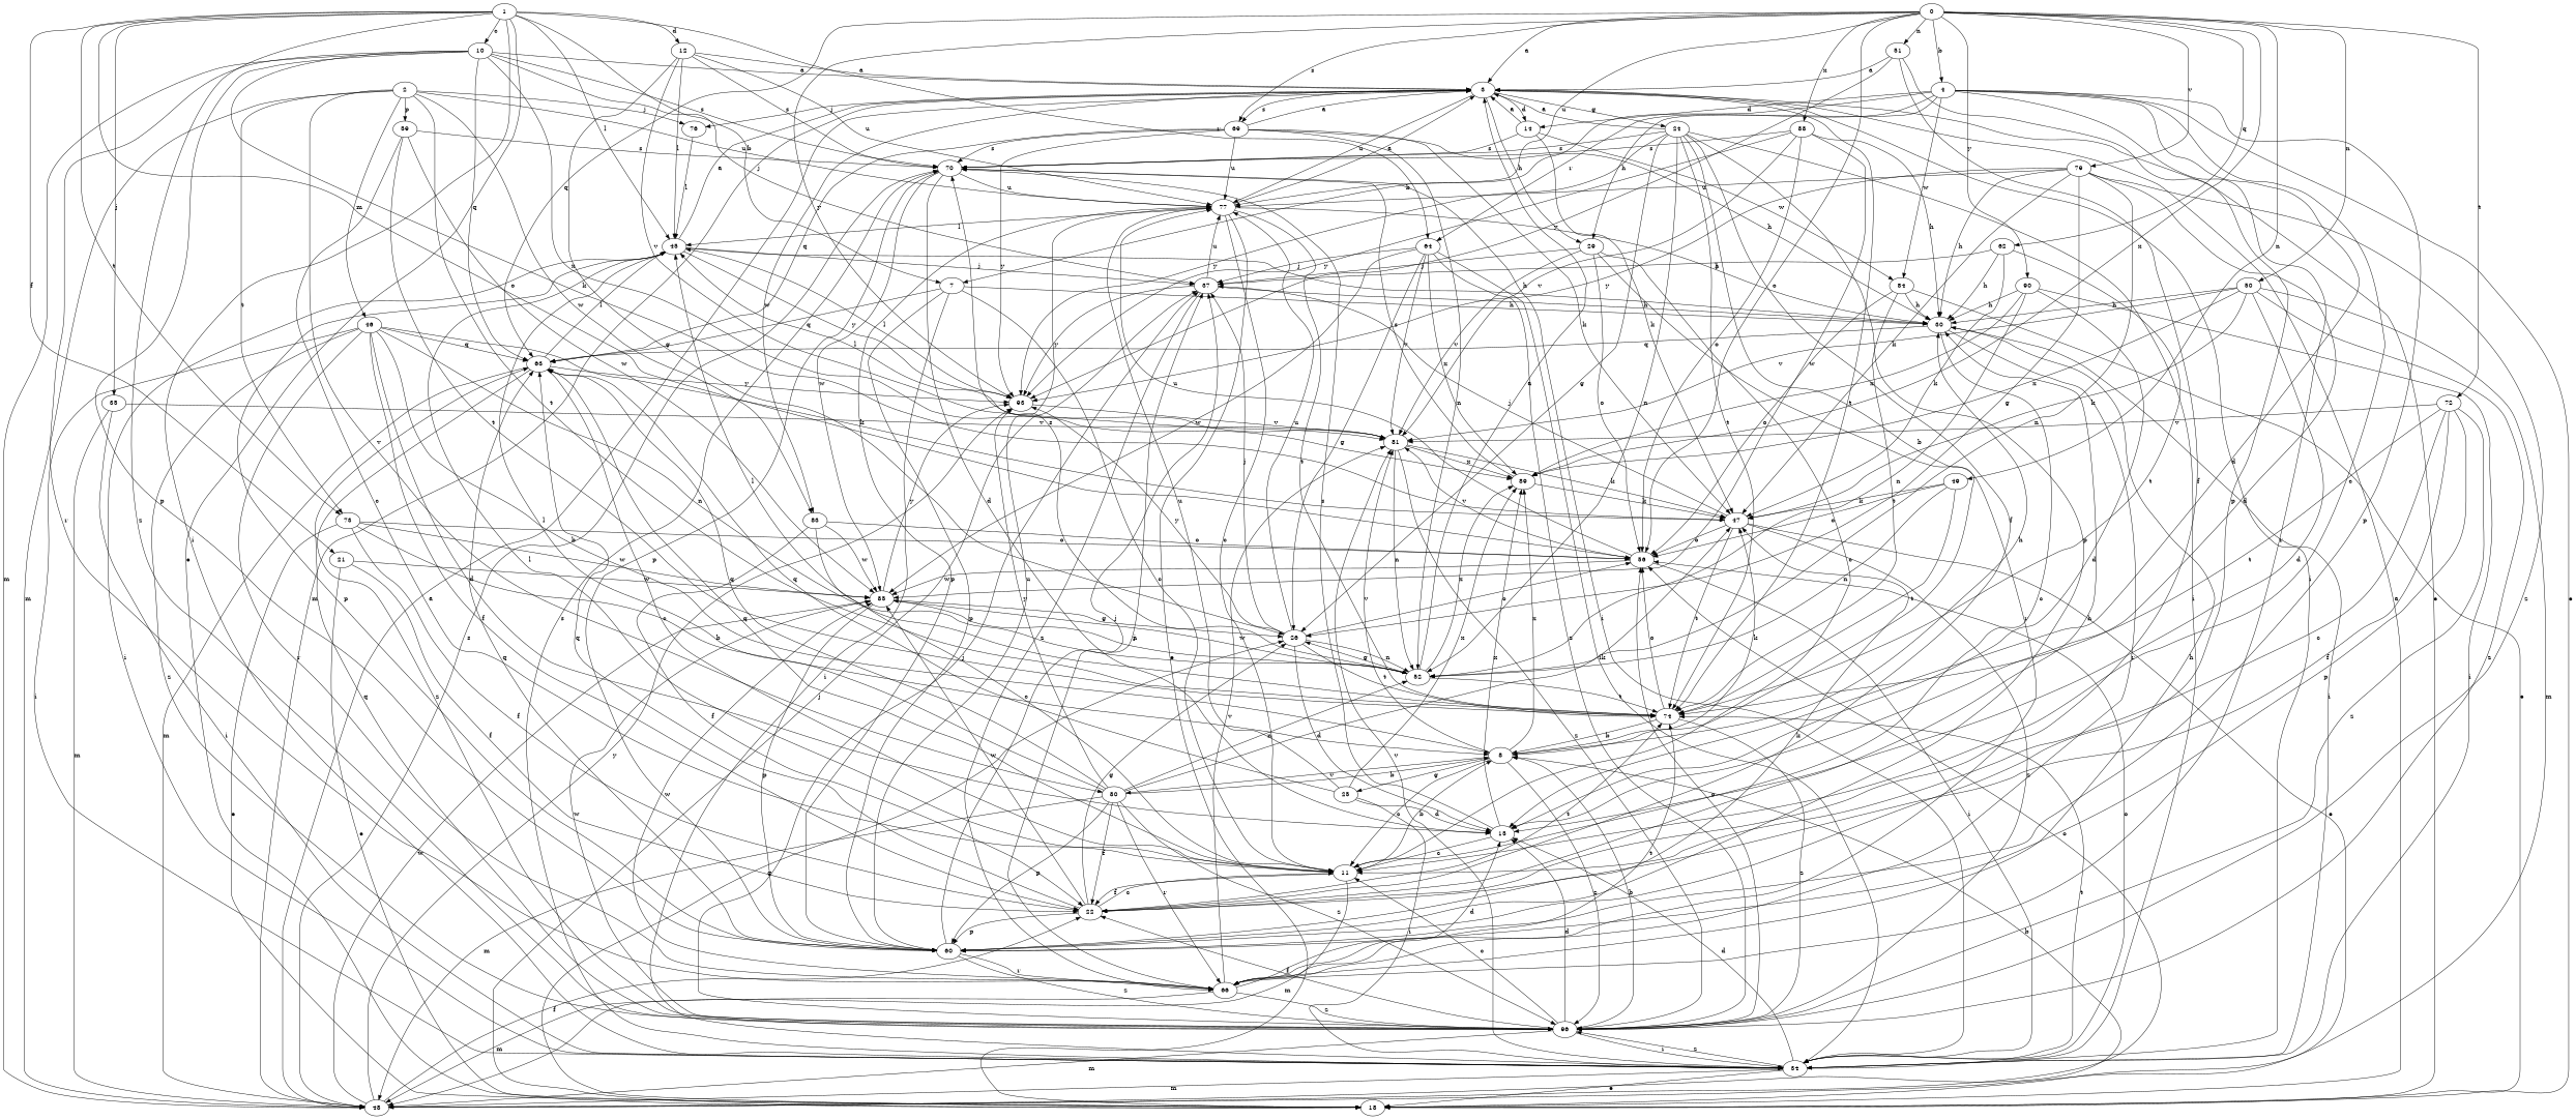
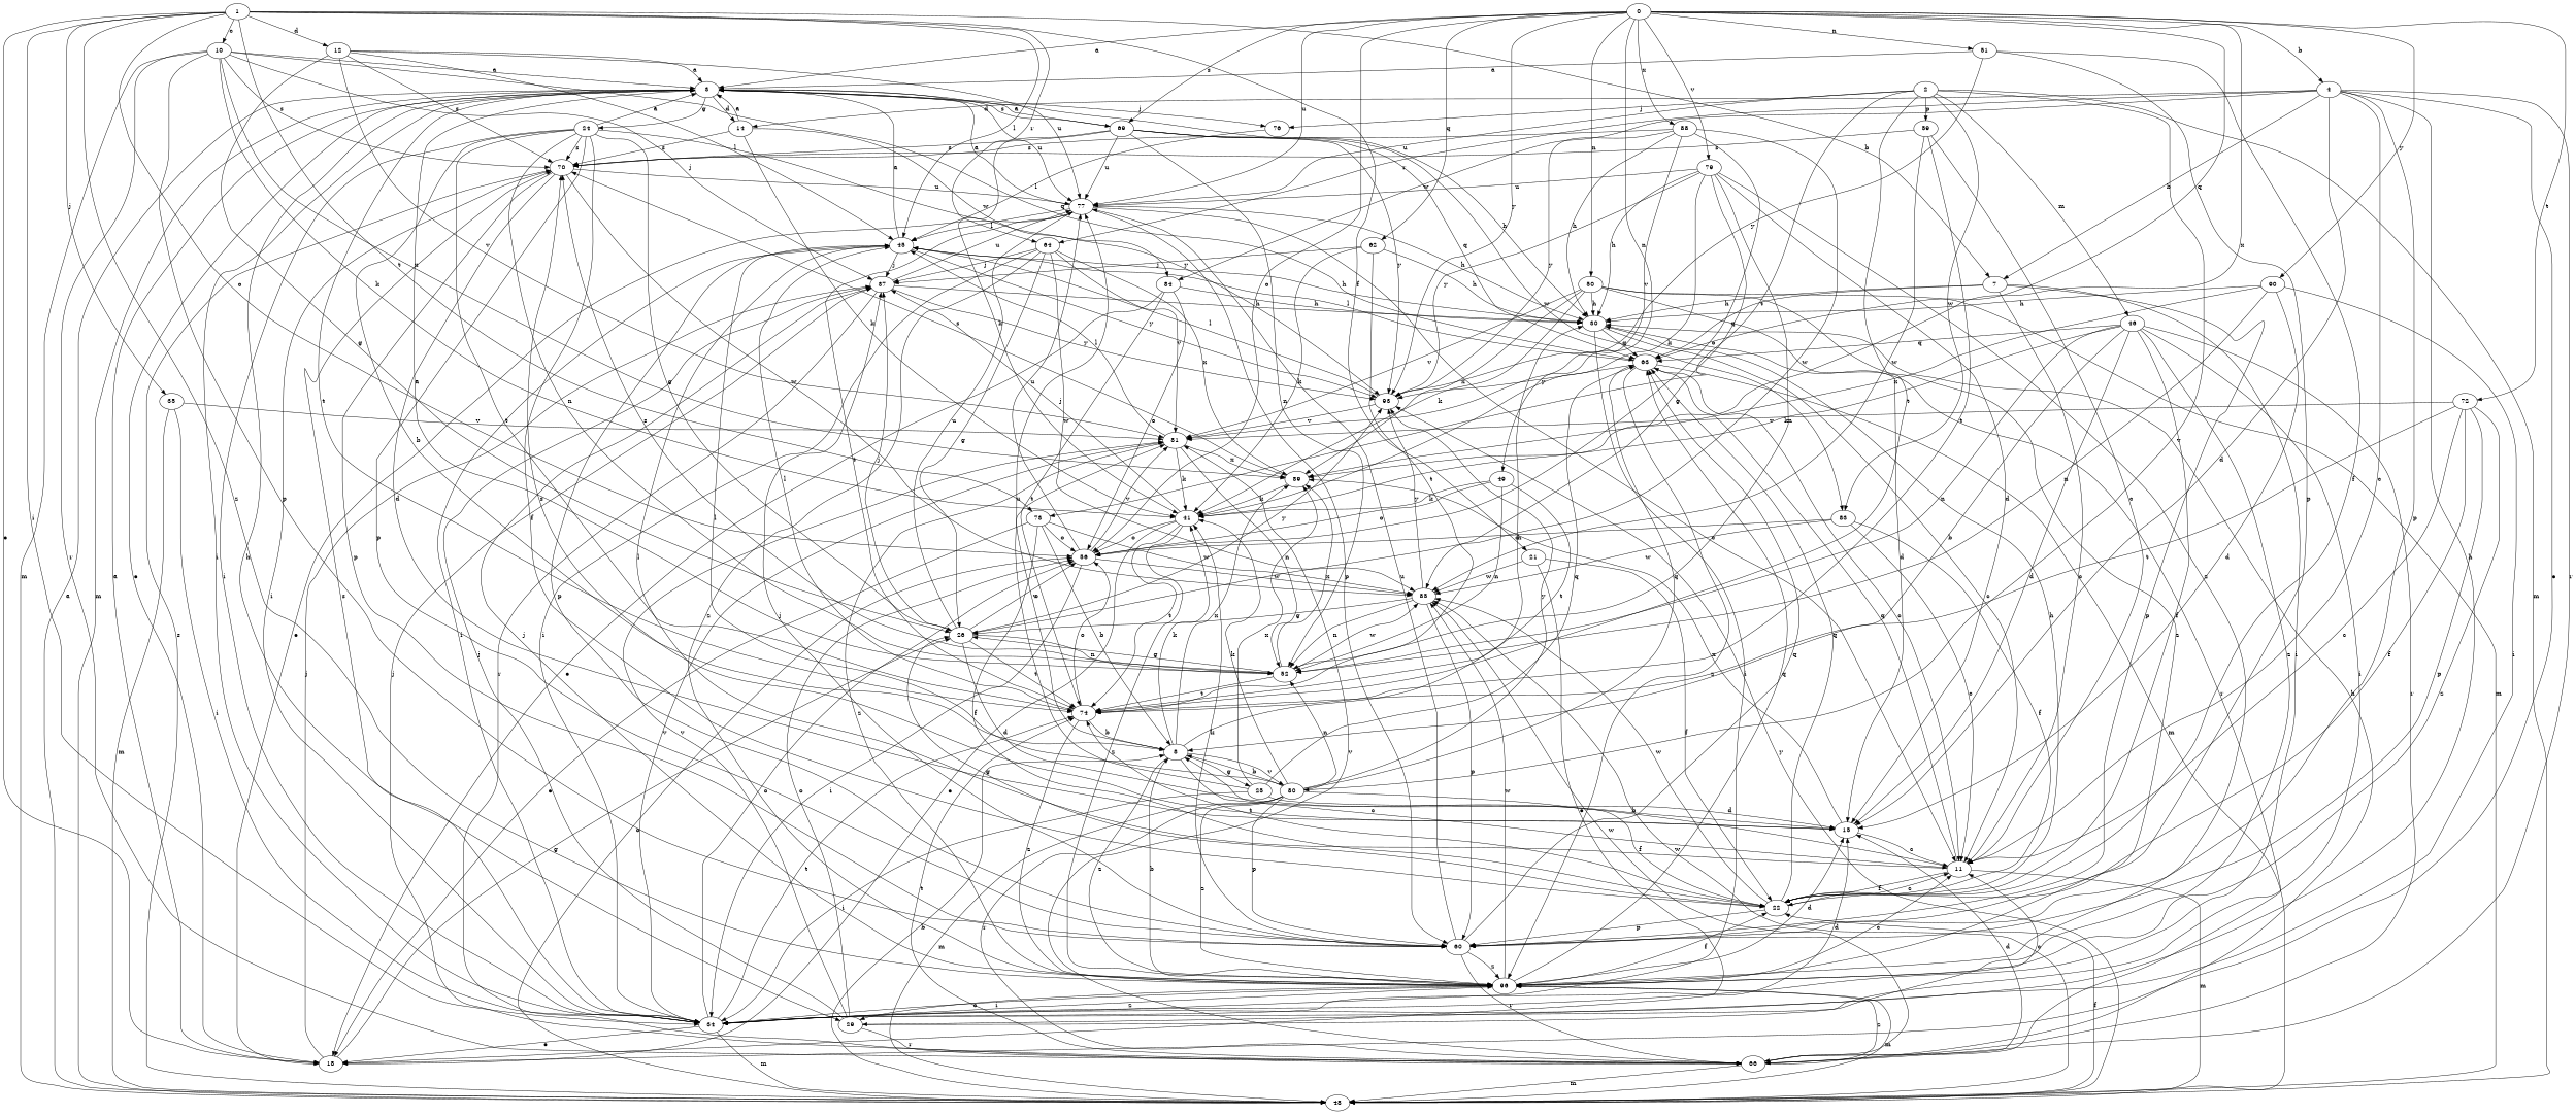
  strict digraph {
    0
    3
    4
    49
    50
    51
    56
    62
    63
    69
    72
    77
    79
    88
    89
    90
    93
    18
    34
    n20 [label=76]
    48
    74
    83
    14
    24
    29
    7
    64
    11
    15
    60
    66
    84
-   41 [label=47]
+   41
    52
    96
    30
    81
    22
    85
    37
    45
    70
    26
    1
    10
    12
    21
    35
    73
    8
    2
    46
    59
    80
    25
    0 -> 3 [label=a]
    0 -> 4 [label=b]
    0 -> 49 [label=n]
    0 -> 50 [label=n]
    0 -> 51 [label=n]
    0 -> 56 [label=o]
    0 -> 62 [label=q]
    0 -> 63 [label=q]
    0 -> 69 [label=s]
    0 -> 72 [label=t]
    0 -> 77 [label=u]
    0 -> 79 [label=v]
    0 -> 88 [label=x]
    0 -> 89 [label=x]
    0 -> 90 [label=y]
    0 -> 93 [label=y]
    3 -> 69 [label=s]
    3 -> 77 [label=u]
    3 -> 18 [label=e]
    3 -> 34 [label=i]
    3 -> n20 [label=j]
    3 -> 48 [label=m]
    3 -> 74 [label=t]
    3 -> 83 [label=w]
    3 -> 14 [label=d]
    3 -> 24 [label=g]
    3 -> 29 [label=h]
    4 -> 18 [label=e]
    4 -> 14 [label=d]
    4 -> 29 [label=h]
    4 -> 7 [label=b]
    4 -> 64 [label=r]
    4 -> 11 [label=c]
    4 -> 15 [label=d]
    4 -> 60 [label=p]
    4 -> 66 [label=r]
    4 -> 84 [label=w]
    49 -> 56 [label=o]
    49 -> 74 [label=t]
    49 -> 41 [label=k]
    49 -> 52 [label=n]
    50 -> 89 [label=x]
    50 -> 48 [label=m]
    50 -> 15 [label=d]
    50 -> 41 [label=k]
    50 -> 96 [label=z]
    50 -> 30 [label=h]
    50 -> 81 [label=v]
    51 -> 3 [label=a]
    51 -> 93 [label=y]
    51 -> 60 [label=p]
    51 -> 22 [label=f]
    56 -> 77 [label=u]
    56 -> 34 [label=i]
    56 -> 81 [label=v]
    56 -> 85 [label=w]
    62 -> 74 [label=t]
    62 -> 41 [label=k]
    62 -> 30 [label=h]
    62 -> 37 [label=j]
    63 -> 93 [label=y]
    63 -> 48 [label=m]
    63 -> 11 [label=c]
    63 -> 96 [label=z]
    63 -> 45 [label=l]
    69 -> 3 [label=a]
    69 -> 63 [label=q]
    69 -> 77 [label=u]
    69 -> 93 [label=y]
    69 -> 41 [label=k]
    69 -> 52 [label=n]
    69 -> 30 [label=h]
    69 -> 70 [label=s]
    72 -> 74 [label=t]
    72 -> 11 [label=c]
    72 -> 60 [label=p]
    72 -> 96 [label=z]
    72 -> 81 [label=v]
    72 -> 22 [label=f]
    77 -> 3 [label=a]
    77 -> 18 [label=e]
    77 -> 74 [label=t]
    77 -> 11 [label=c]
    77 -> 60 [label=p]
    77 -> 30 [label=h]
    77 -> 45 [label=l]
    79 -> 77 [label=u]
    79 -> 93 [label=y]
    79 -> 15 [label=d]
    79 -> 41 [label=k]
    79 -> 52 [label=n]
    79 -> 96 [label=z]
    79 -> 30 [label=h]
    79 -> 26 [label=g]
    88 -> 56 [label=o]
    88 -> 93 [label=y]
    88 -> 30 [label=h]
    88 -> 81 [label=v]
    88 -> 85 [label=w]
    88 -> 70 [label=s]
    89 -> 41 [label=k]
    89 -> 70 [label=s]
    90 -> 89 [label=x]
    90 -> 34 [label=i]
    90 -> 15 [label=d]
    90 -> 52 [label=n]
    90 -> 30 [label=h]
    93 -> 81 [label=v]
    93 -> 45 [label=l]
    18 -> 3 [label=a]
    18 -> 37 [label=j]
    18 -> 26 [label=g]
    34 -> 56 [label=o]
    34 -> 18 [label=e]
    34 -> 48 [label=m]
    34 -> 74 [label=t]
    34 -> 15 [label=d]
    34 -> 96 [label=z]
    34 -> 81 [label=v]
    34 -> 70 [label=s]
    n20 -> 45 [label=l]
    48 -> 3 [label=a]
    48 -> 56 [label=o]
    48 -> 93 [label=y]
    48 -> 22 [label=f]
    48 -> 85 [label=w]
    48 -> 70 [label=s]
    48 -> 8 [label=b]
    74 -> 56 [label=o]
    74 -> 96 [label=z]
    74 -> 45 [label=l]
    74 -> 8 [label=b]
    83 -> 56 [label=o]
    83 -> 11 [label=c]
    83 -> 22 [label=f]
    83 -> 85 [label=w]
    14 -> 3 [label=a]
    14 -> 84 [label=w]
    14 -> 41 [label=k]
    14 -> 70 [label=s]
    24 -> 3 [label=a]
    24 -> 93 [label=y]
    24 -> 34 [label=i]
    24 -> 74 [label=t]
    24 -> 60 [label=p]
    24 -> 52 [label=n]
    24 -> 22 [label=f]
    24 -> 70 [label=s]
    24 -> 26 [label=g]
    24 -> 8 [label=b]
    29 -> 56 [label=o]
    29 -> 11 [label=c]
    29 -> 66 [label=r]
    29 -> 81 [label=v]
    29 -> 37 [label=j]
    7 -> 63 [label=q]
    7 -> 34 [label=i]
    7 -> 11 [label=c]
    7 -> 60 [label=p]
    7 -> 30 [label=h]
    64 -> 89 [label=x]
    64 -> 34 [label=i]
    64 -> 96 [label=z]
    64 -> 81 [label=v]
    64 -> 85 [label=w]
    64 -> 37 [label=j]
    64 -> 26 [label=g]
    11 -> 63 [label=q]
    11 -> 48 [label=m]
    11 -> 22 [label=f]
    11 -> 45 [label=l]
    11 -> 8 [label=b]
    15 -> 89 [label=x]
    15 -> 11 [label=c]
    15 -> 70 [label=s]
    60 -> 63 [label=q]
    60 -> 77 [label=u]
    60 -> 66 [label=r]
    60 -> 41 [label=k]
    60 -> 96 [label=z]
    60 -> 37 [label=j]
    66 -> 48 [label=m]
    66 -> 74 [label=t]
    66 -> 15 [label=d]
    66 -> 96 [label=z]
    66 -> 30 [label=h]
    66 -> 81 [label=v]
    66 -> 85 [label=w]
    66 -> 37 [label=j]
    84 -> 56 [label=o]
    84 -> 18 [label=e]
    84 -> 74 [label=t]
    84 -> 30 [label=h]
    41 -> 56 [label=o]
    41 -> 18 [label=e]
    41 -> 74 [label=t]
    41 -> 96 [label=z]
    41 -> 37 [label=j]
    52 -> 3 [label=a]
    52 -> 89 [label=x]
    52 -> 74 [label=t]
    52 -> 85 [label=w]
    52 -> 70 [label=s]
    52 -> 26 [label=g]
-   96 -> 56 [label=o]
+   96 -> 29 [label=o]
    96 -> 63 [label=q]
    96 -> 34 [label=i]
    96 -> 48 [label=m]
    96 -> 11 [label=c]
    96 -> 15 [label=d]
    96 -> 22 [label=f]
    96 -> 85 [label=w]
    96 -> 37 [label=j]
    96 -> 8 [label=b]
    30 -> 63 [label=q]
    30 -> 34 [label=i]
    30 -> 11 [label=c]
    30 -> 66 [label=r]
    81 -> 89 [label=x]
    81 -> 41 [label=k]
    81 -> 52 [label=n]
    81 -> 96 [label=z]
    81 -> 45 [label=l]
    22 -> 63 [label=q]
    22 -> 74 [label=t]
    22 -> 11 [label=c]
    22 -> 60 [label=p]
    22 -> 30 [label=h]
    22 -> 85 [label=w]
    22 -> 26 [label=g]
    85 -> 93 [label=y]
    85 -> 60 [label=p]
    85 -> 52 [label=n]
    85 -> 26 [label=g]
    37 -> 77 [label=u]
    37 -> 93 [label=y]
-   37 -> 66 [label=z]
+   37 -> 66 [label=r]
    37 -> 30 [label=h]
    45 -> 3 [label=a]
    45 -> 93 [label=y]
    45 -> 34 [label=i]
    45 -> 60 [label=p]
    45 -> 30 [label=h]
    45 -> 37 [label=j]
    70 -> 77 [label=u]
    70 -> 34 [label=i]
    70 -> 15 [label=d]
    70 -> 60 [label=p]
    70 -> 85 [label=w]
    26 -> 56 [label=o]
    26 -> 77 [label=u]
    26 -> 93 [label=y]
    26 -> 74 [label=t]
    26 -> 15 [label=d]
    26 -> 52 [label=n]
    26 -> 37 [label=j]
    1 -> 56 [label=o]
    1 -> 18 [label=e]
    1 -> 34 [label=i]
    1 -> 7 [label=b]
    1 -> 64 [label=r]
    1 -> 96 [label=z]
    1 -> 45 [label=l]
    1 -> 10 [label=c]
    1 -> 12 [label=d]
    1 -> 21 [label=f]
    1 -> 35 [label=j]
    1 -> 73 [label=t]
    10 -> 3 [label=a]
    10 -> 63 [label=q]
    10 -> 89 [label=x]
    10 -> 48 [label=m]
    10 -> 60 [label=p]
    10 -> 66 [label=r]
    10 -> 41 [label=k]
    10 -> 37 [label=j]
    10 -> 70 [label=s]
    12 -> 3 [label=a]
    12 -> 77 [label=u]
    12 -> 81 [label=v]
    12 -> 45 [label=l]
    12 -> 70 [label=s]
    12 -> 26 [label=g]
    21 -> 18 [label=e]
    21 -> 22 [label=f]
    21 -> 85 [label=w]
    35 -> 34 [label=i]
    35 -> 48 [label=m]
    35 -> 81 [label=v]
    73 -> 56 [label=o]
    73 -> 18 [label=e]
    73 -> 22 [label=f]
    73 -> 85 [label=w]
    73 -> 8 [label=b]
    8 -> 89 [label=x]
    8 -> 11 [label=c]
    8 -> 41 [label=k]
    8 -> 96 [label=z]
    8 -> 30 [label=h]
    8 -> 81 [label=v]
    8 -> 80 [label=v]
    8 -> 25 [label=g]
    2 -> 77 [label=u]
    2 -> n20 [label=j]
    2 -> 48 [label=m]
    2 -> 74 [label=t]
    2 -> 83 [label=w]
    2 -> 73 [label=t]
    2 -> 46 [label=m]
    2 -> 59 [label=p]
    2 -> 80 [label=v]
    46 -> 63 [label=q]
    46 -> 34 [label=i]
    46 -> 15 [label=d]
    46 -> 66 [label=r]
    46 -> 41 [label=k]
    46 -> 52 [label=n]
    46 -> 96 [label=z]
    46 -> 22 [label=f]
    46 -> 8 [label=b]
    59 -> 74 [label=t]
    59 -> 11 [label=c]
    59 -> 85 [label=w]
    59 -> 70 [label=s]
    80 -> 63 [label=q]
    80 -> 93 [label=y]
    80 -> 48 [label=m]
    80 -> 60 [label=p]
    80 -> 66 [label=r]
    80 -> 41 [label=k]
    80 -> 52 [label=n]
    80 -> 96 [label=z]
    80 -> 22 [label=f]
    80 -> 45 [label=l]
    80 -> 8 [label=b]
    25 -> 63 [label=q]
    25 -> 77 [label=u]
    25 -> 89 [label=x]
    25 -> 34 [label=i]
    25 -> 15 [label=d]
  }
